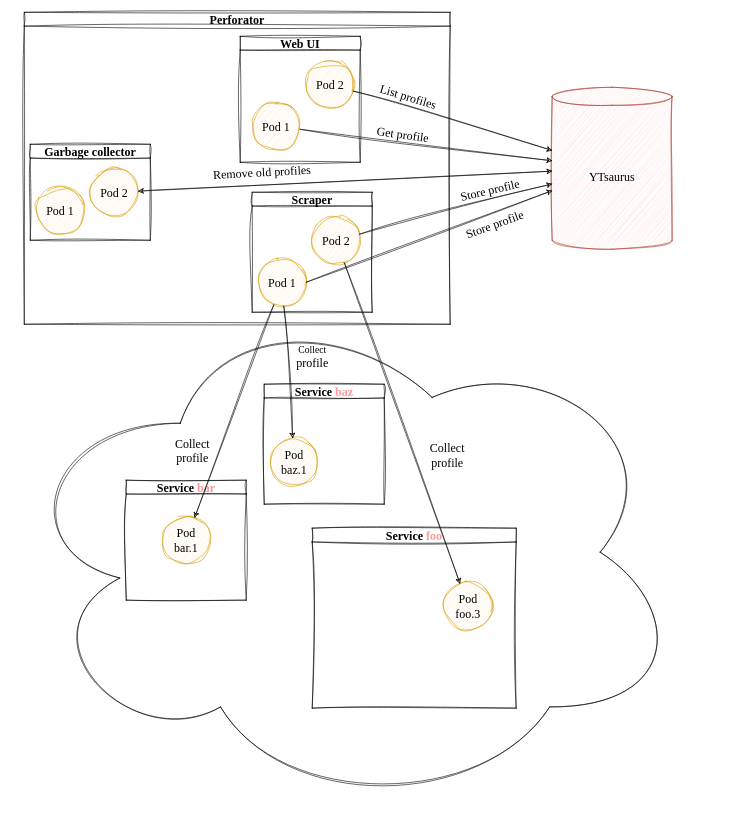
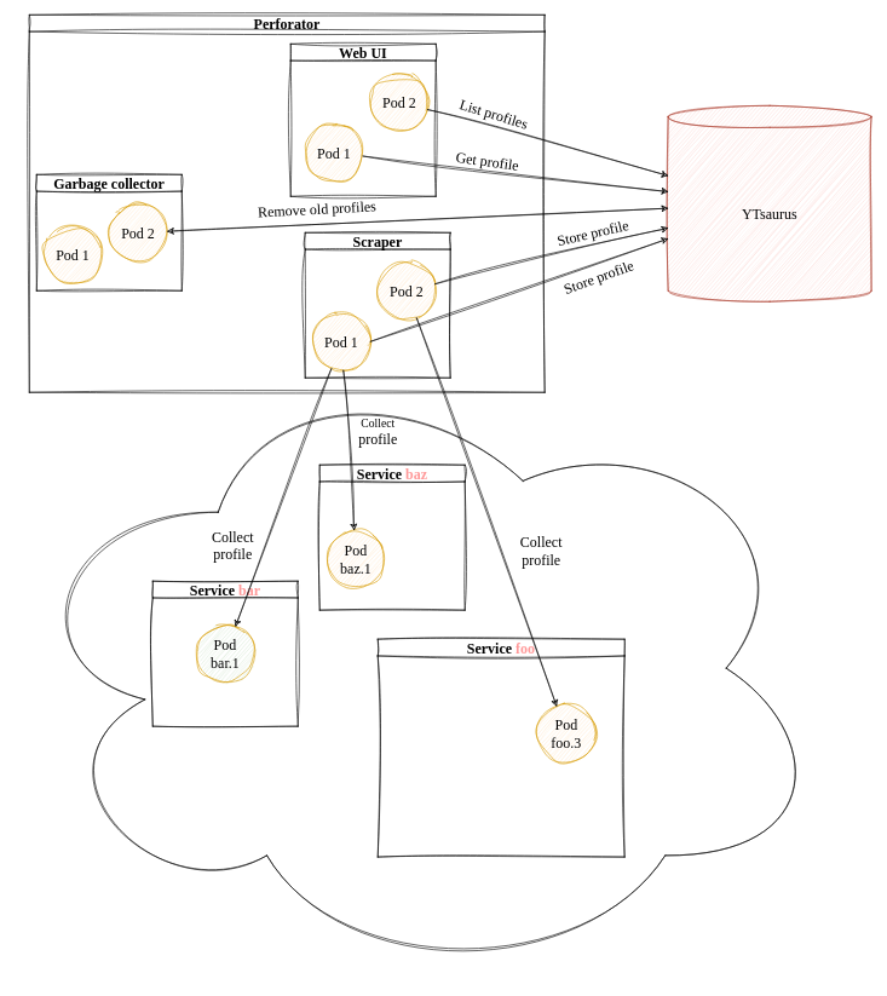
  <mxCell id="0" />
  <mxCell id="1" parent="0" />
  <mxCell id="2" value="" style="ellipse;shape=cloud;whiteSpace=wrap;html=1;sketch=1;hachureGap=4;jiggle=2;curveFitting=1;fontFamily=Architects Daughter;fontSource=https%3A%2F%2Ffonts.googleapis.com%2Fcss%3Ffamily%3DArchitects%2BDaughter;fontSize=20;fillColor=none;" vertex="1" parent="1"><mxGeometry x="20" y="490" width="1120" height="860" as="geometry" /></mxCell>
- <mxCell id="3" value="YTsaurus" style="shape=cylinder3;whiteSpace=wrap;html=1;boundedLbl=1;backgroundOutline=1;size=15;sketch=1;hachureGap=4;jiggle=2;curveFitting=1;fontFamily=Architects Daughter;fontSource=https%3A%2F%2Ffonts.googleapis.com%2Fcss%3Ffamily%3DArchitects%2BDaughter;fontSize=20;fillColor=#fad9d5;strokeColor=#ae4132;" vertex="1" parent="1"><mxGeometry x="920" y="145" width="200" height="270" as="geometry" /></mxCell>
+ <mxCell id="3" value="YTsaurus" style="shape=cylinder3;whiteSpace=wrap;html=1;boundedLbl=1;backgroundOutline=1;size=15;sketch=1;hachureGap=4;jiggle=2;curveFitting=1;fontFamily=Architects Daughter;fontSource=https%3A%2F%2Ffonts.googleapis.com%2Fcss%3Ffamily%3DArchitects%2BDaughter;fontSize=20;fillColor=#fad9d5;strokeColor=#ae4132;" vertex="1" parent="1"><mxGeometry x="920" y="145" width="280" height="270" as="geometry" /></mxCell>
  <mxCell id="4" value="Perforator" style="swimlane;whiteSpace=wrap;html=1;sketch=1;hachureGap=4;jiggle=2;curveFitting=1;fontFamily=Architects Daughter;fontSource=https%3A%2F%2Ffonts.googleapis.com%2Fcss%3Ffamily%3DArchitects%2BDaughter;fontSize=20;" vertex="1" parent="1"><mxGeometry x="40" y="20" width="710" height="520" as="geometry" /></mxCell>
  <mxCell id="5" value="Scraper" style="swimlane;whiteSpace=wrap;html=1;sketch=1;hachureGap=4;jiggle=2;curveFitting=1;fontFamily=Architects Daughter;fontSource=https%3A%2F%2Ffonts.googleapis.com%2Fcss%3Ffamily%3DArchitects%2BDaughter;fontSize=20;" vertex="1" parent="4"><mxGeometry x="380" y="300" width="200" height="200" as="geometry" /></mxCell>
  <mxCell id="6" value="Pod 1" style="ellipse;whiteSpace=wrap;html=1;aspect=fixed;sketch=1;hachureGap=4;jiggle=2;curveFitting=1;fontFamily=Architects Daughter;fontSource=https%3A%2F%2Ffonts.googleapis.com%2Fcss%3Ffamily%3DArchitects%2BDaughter;fontSize=20;fillColor=#ffe6cc;strokeColor=#d79b00;" vertex="1" parent="5"><mxGeometry x="10" y="110" width="80" height="80" as="geometry" /></mxCell>
  <mxCell id="7" value="Pod 2" style="ellipse;whiteSpace=wrap;html=1;aspect=fixed;sketch=1;hachureGap=4;jiggle=2;curveFitting=1;fontFamily=Architects Daughter;fontSource=https%3A%2F%2Ffonts.googleapis.com%2Fcss%3Ffamily%3DArchitects%2BDaughter;fontSize=20;fillColor=#ffe6cc;strokeColor=#d79b00;" vertex="1" parent="5"><mxGeometry x="100" y="40" width="80" height="80" as="geometry" /></mxCell>
  <mxCell id="8" value="Garbage collector" style="swimlane;whiteSpace=wrap;html=1;sketch=1;hachureGap=4;jiggle=2;curveFitting=1;fontFamily=Architects Daughter;fontSource=https%3A%2F%2Ffonts.googleapis.com%2Fcss%3Ffamily%3DArchitects%2BDaughter;fontSize=20;" vertex="1" parent="4"><mxGeometry x="10" y="220" width="200" height="160" as="geometry" /></mxCell>
  <mxCell id="9" value="Pod 1" style="ellipse;whiteSpace=wrap;html=1;aspect=fixed;sketch=1;hachureGap=4;jiggle=2;curveFitting=1;fontFamily=Architects Daughter;fontSource=https%3A%2F%2Ffonts.googleapis.com%2Fcss%3Ffamily%3DArchitects%2BDaughter;fontSize=20;fillColor=#ffe6cc;strokeColor=#d79b00;" vertex="1" parent="8"><mxGeometry x="10" y="70" width="80" height="80" as="geometry" /></mxCell>
  <mxCell id="10" value="Pod 2" style="ellipse;whiteSpace=wrap;html=1;aspect=fixed;sketch=1;hachureGap=4;jiggle=2;curveFitting=1;fontFamily=Architects Daughter;fontSource=https%3A%2F%2Ffonts.googleapis.com%2Fcss%3Ffamily%3DArchitects%2BDaughter;fontSize=20;fillColor=#ffe6cc;strokeColor=#d79b00;" vertex="1" parent="8"><mxGeometry x="100" y="40" width="80" height="80" as="geometry" /></mxCell>
  <mxCell id="11" value="Web UI" style="swimlane;whiteSpace=wrap;html=1;sketch=1;hachureGap=4;jiggle=2;curveFitting=1;fontFamily=Architects Daughter;fontSource=https%3A%2F%2Ffonts.googleapis.com%2Fcss%3Ffamily%3DArchitects%2BDaughter;fontSize=20;" vertex="1" parent="4"><mxGeometry x="360" y="40" width="200" height="210" as="geometry" /></mxCell>
  <mxCell id="12" value="Pod 1" style="ellipse;whiteSpace=wrap;html=1;aspect=fixed;sketch=1;hachureGap=4;jiggle=2;curveFitting=1;fontFamily=Architects Daughter;fontSource=https%3A%2F%2Ffonts.googleapis.com%2Fcss%3Ffamily%3DArchitects%2BDaughter;fontSize=20;fillColor=#ffe6cc;strokeColor=#d79b00;" vertex="1" parent="11"><mxGeometry x="20" y="110" width="80" height="80" as="geometry" /></mxCell>
  <mxCell id="13" value="Pod 2" style="ellipse;whiteSpace=wrap;html=1;aspect=fixed;sketch=1;hachureGap=4;jiggle=2;curveFitting=1;fontFamily=Architects Daughter;fontSource=https%3A%2F%2Ffonts.googleapis.com%2Fcss%3Ffamily%3DArchitects%2BDaughter;fontSize=20;fillColor=#ffe6cc;strokeColor=#d79b00;" vertex="1" parent="11"><mxGeometry x="110" y="40" width="80" height="80" as="geometry" /></mxCell>
  <mxCell id="14" value="" style="endArrow=classic;startArrow=classic;html=1;rounded=0;sketch=1;hachureGap=4;jiggle=2;curveFitting=1;fontFamily=Architects Daughter;fontSource=https%3A%2F%2Ffonts.googleapis.com%2Fcss%3Ffamily%3DArchitects%2BDaughter;fontSize=16;curved=1;labelBackgroundColor=none;" edge="1" parent="1" source="10" target="3"><mxGeometry x="-0.051" y="22" width="50" height="50" relative="1" as="geometry"><mxPoint x="510" y="740" as="sourcePoint" /><mxPoint x="560" y="690" as="targetPoint" /><mxPoint as="offset" /></mxGeometry></mxCell>
  <mxCell id="15" value="Remove old profiles" style="edgeLabel;html=1;align=center;verticalAlign=middle;resizable=0;points=[];fontSize=20;fontFamily=Architects Daughter;rotation=-3;labelBackgroundColor=none;" vertex="1" connectable="0" parent="14"><mxGeometry x="0.22" relative="1" as="geometry"><mxPoint x="-215" y="-12" as="offset" /></mxGeometry></mxCell>
  <mxCell id="16" style="edgeStyle=none;rounded=0;sketch=1;hachureGap=4;jiggle=2;curveFitting=1;orthogonalLoop=1;jettySize=auto;html=1;exitX=1;exitY=0.5;exitDx=0;exitDy=0;fontFamily=Architects Daughter;fontSource=https%3A%2F%2Ffonts.googleapis.com%2Fcss%3Ffamily%3DArchitects%2BDaughter;fontSize=16;" edge="1" parent="1" source="6" target="3"><mxGeometry relative="1" as="geometry" /></mxCell>
  <mxCell id="17" value="Store profile" style="edgeLabel;html=1;align=center;verticalAlign=middle;resizable=0;points=[];fontSize=20;fontFamily=Architects Daughter;labelBackgroundColor=none;rotation=-20;" vertex="1" connectable="0" parent="16"><mxGeometry x="0.348" relative="1" as="geometry"><mxPoint x="37" y="6" as="offset" /></mxGeometry></mxCell>
  <mxCell id="18" value="" style="edgeStyle=none;orthogonalLoop=1;jettySize=auto;html=1;rounded=0;sketch=1;hachureGap=4;jiggle=2;curveFitting=1;fontFamily=Architects Daughter;fontSource=https%3A%2F%2Ffonts.googleapis.com%2Fcss%3Ffamily%3DArchitects%2BDaughter;fontSize=16;" edge="1" parent="1" source="7" target="3"><mxGeometry width="100" relative="1" as="geometry"><mxPoint x="950" y="590" as="sourcePoint" /><mxPoint x="1050" y="590" as="targetPoint" /><Array as="points" /></mxGeometry></mxCell>
  <mxCell id="19" value="Store profile" style="edgeLabel;html=1;align=center;verticalAlign=middle;resizable=0;points=[];fontSize=20;fontFamily=Architects Daughter;labelBackgroundColor=none;rotation=-13;" vertex="1" connectable="0" parent="18"><mxGeometry x="0.034" y="4" relative="1" as="geometry"><mxPoint x="51" y="-27" as="offset" /></mxGeometry></mxCell>
  <mxCell id="20" value="" style="endArrow=classic;html=1;rounded=0;sketch=1;hachureGap=4;jiggle=2;curveFitting=1;fontFamily=Architects Daughter;fontSource=https%3A%2F%2Ffonts.googleapis.com%2Fcss%3Ffamily%3DArchitects%2BDaughter;fontSize=16;" edge="1" parent="1" source="13" target="3"><mxGeometry width="50" height="50" relative="1" as="geometry"><mxPoint x="540" y="490" as="sourcePoint" /><mxPoint x="590" y="440" as="targetPoint" /></mxGeometry></mxCell>
  <mxCell id="21" value="List profiles" style="edgeLabel;html=1;align=center;verticalAlign=middle;resizable=0;points=[];fontSize=20;fontFamily=Architects Daughter;rotation=17;labelBackgroundColor=none;" vertex="1" connectable="0" parent="20"><mxGeometry x="-0.079" y="-1" relative="1" as="geometry"><mxPoint x="-61" y="-38" as="offset" /></mxGeometry></mxCell>
  <mxCell id="22" value="" style="endArrow=classic;html=1;rounded=0;sketch=1;hachureGap=4;jiggle=2;curveFitting=1;fontFamily=Architects Daughter;fontSource=https%3A%2F%2Ffonts.googleapis.com%2Fcss%3Ffamily%3DArchitects%2BDaughter;fontSize=16;" edge="1" parent="1" source="12" target="3"><mxGeometry width="50" height="50" relative="1" as="geometry"><mxPoint x="620" y="490" as="sourcePoint" /><mxPoint x="670" y="440" as="targetPoint" /></mxGeometry></mxCell>
  <mxCell id="23" value="Get profile" style="edgeLabel;html=1;align=center;verticalAlign=middle;resizable=0;points=[];fontSize=20;fontFamily=Architects Daughter;labelBackgroundColor=none;rotation=8;" vertex="1" connectable="0" parent="22"><mxGeometry x="0.021" y="1" relative="1" as="geometry"><mxPoint x="-44" y="-18" as="offset" /></mxGeometry></mxCell>
  <mxCell id="24" value="Service &lt;font color=&quot;#ff9999&quot;&gt;foo&lt;/font&gt;" style="swimlane;whiteSpace=wrap;html=1;sketch=1;hachureGap=4;jiggle=2;curveFitting=1;fontFamily=Architects Daughter;fontSource=https%3A%2F%2Ffonts.googleapis.com%2Fcss%3Ffamily%3DArchitects%2BDaughter;fontSize=20;swimlaneFillColor=none;" vertex="1" parent="1"><mxGeometry x="520" y="880" width="340" height="300" as="geometry" /></mxCell>
  <mxCell id="25" value="Pod&lt;br&gt;foo.3" style="ellipse;whiteSpace=wrap;html=1;aspect=fixed;sketch=1;hachureGap=4;jiggle=2;curveFitting=1;fontFamily=Architects Daughter;fontSource=https%3A%2F%2Ffonts.googleapis.com%2Fcss%3Ffamily%3DArchitects%2BDaughter;fontSize=20;fillColor=#ffe6cc;strokeColor=#d79b00;" vertex="1" parent="24"><mxGeometry x="220" y="90" width="80" height="80" as="geometry" /></mxCell>
  <mxCell id="26" value="Service &lt;font color=&quot;#ff9999&quot;&gt;bar&lt;/font&gt;" style="swimlane;whiteSpace=wrap;html=1;sketch=1;hachureGap=4;jiggle=2;curveFitting=1;fontFamily=Architects Daughter;fontSource=https%3A%2F%2Ffonts.googleapis.com%2Fcss%3Ffamily%3DArchitects%2BDaughter;fontSize=20;" vertex="1" parent="1"><mxGeometry x="210" y="800" width="200" height="200" as="geometry" /></mxCell>
- <mxCell id="27" value="Pod&lt;br&gt;bar.1" style="ellipse;whiteSpace=wrap;html=1;aspect=fixed;sketch=1;hachureGap=4;jiggle=2;curveFitting=1;fontFamily=Architects Daughter;fontSource=https%3A%2F%2Ffonts.googleapis.com%2Fcss%3Ffamily%3DArchitects%2BDaughter;fontSize=20;fillColor=#ffe6cc;strokeColor=#d79b00;" vertex="1" parent="26"><mxGeometry x="60" y="60" width="80" height="80" as="geometry" /></mxCell>
+ <mxCell id="27" value="Pod&lt;br&gt;bar.1" style="ellipse;whiteSpace=wrap;html=1;aspect=fixed;sketch=1;hachureGap=4;jiggle=2;curveFitting=1;fontFamily=Architects Daughter;fontSource=https%3A%2F%2Ffonts.googleapis.com%2Fcss%3Ffamily%3DArchitects%2BDaughter;fontSize=20;fillColor=#d5e8d4;strokeColor=#d79b00;" vertex="1" parent="26"><mxGeometry x="60" y="60" width="80" height="80" as="geometry" /></mxCell>
  <mxCell id="28" value="Service &lt;font color=&quot;#ff9999&quot;&gt;baz&lt;/font&gt;" style="swimlane;whiteSpace=wrap;html=1;sketch=1;hachureGap=4;jiggle=2;curveFitting=1;fontFamily=Architects Daughter;fontSource=https%3A%2F%2Ffonts.googleapis.com%2Fcss%3Ffamily%3DArchitects%2BDaughter;fontSize=20;" vertex="1" parent="1"><mxGeometry x="440" y="640" width="200" height="200" as="geometry" /></mxCell>
  <mxCell id="29" value="Pod&lt;br&gt;baz.1" style="ellipse;whiteSpace=wrap;html=1;aspect=fixed;sketch=1;hachureGap=4;jiggle=2;curveFitting=1;fontFamily=Architects Daughter;fontSource=https%3A%2F%2Ffonts.googleapis.com%2Fcss%3Ffamily%3DArchitects%2BDaughter;fontSize=20;fillColor=#ffe6cc;strokeColor=#d79b00;" vertex="1" parent="28"><mxGeometry x="10" y="90" width="80" height="80" as="geometry" /></mxCell>
  <mxCell id="30" value="" style="endArrow=classic;html=1;rounded=0;sketch=1;hachureGap=4;jiggle=2;curveFitting=1;fontFamily=Architects Daughter;fontSource=https%3A%2F%2Ffonts.googleapis.com%2Fcss%3Ffamily%3DArchitects%2BDaughter;fontSize=16;" edge="1" parent="1" source="6" target="27"><mxGeometry width="50" height="50" relative="1" as="geometry"><mxPoint x="510" y="740" as="sourcePoint" /><mxPoint x="560" y="690" as="targetPoint" /></mxGeometry></mxCell>
  <mxCell id="31" value="Collect&lt;br style=&quot;border-color: var(--border-color);&quot;&gt;&lt;span style=&quot;&quot;&gt;profile&lt;/span&gt;" style="edgeLabel;html=1;align=center;verticalAlign=middle;resizable=0;points=[];fontSize=20;fontFamily=Architects Daughter;labelBackgroundColor=none;" vertex="1" connectable="0" parent="30"><mxGeometry x="-0.1" y="1" relative="1" as="geometry"><mxPoint x="-78" y="83" as="offset" /></mxGeometry></mxCell>
  <mxCell id="32" value="" style="edgeStyle=none;orthogonalLoop=1;jettySize=auto;html=1;rounded=0;sketch=1;hachureGap=4;jiggle=2;curveFitting=1;fontFamily=Architects Daughter;fontSource=https%3A%2F%2Ffonts.googleapis.com%2Fcss%3Ffamily%3DArchitects%2BDaughter;fontSize=16;" edge="1" parent="1" source="7" target="25"><mxGeometry width="100" relative="1" as="geometry"><mxPoint x="670" y="590" as="sourcePoint" /><mxPoint x="770" y="590" as="targetPoint" /><Array as="points" /></mxGeometry></mxCell>
  <mxCell id="33" value="Collect&lt;br style=&quot;border-color: var(--border-color);&quot;&gt;profile" style="edgeLabel;html=1;align=center;verticalAlign=middle;resizable=0;points=[];fontSize=20;fontFamily=Architects Daughter;labelBackgroundColor=none;" vertex="1" connectable="0" parent="32"><mxGeometry x="-0.21" y="8" relative="1" as="geometry"><mxPoint x="87" y="111" as="offset" /></mxGeometry></mxCell>
  <mxCell id="34" value="Collect&lt;br style=&quot;border-color: var(--border-color); font-size: 20px;&quot;&gt;&lt;span style=&quot;font-size: 20px;&quot;&gt;profile&lt;/span&gt;" style="edgeStyle=none;orthogonalLoop=1;jettySize=auto;html=1;rounded=0;sketch=1;hachureGap=4;jiggle=2;curveFitting=1;fontFamily=Architects Daughter;fontSource=https%3A%2F%2Ffonts.googleapis.com%2Fcss%3Ffamily%3DArchitects%2BDaughter;fontSize=16;labelBackgroundColor=none;" edge="1" parent="1" source="6" target="29"><mxGeometry x="-0.211" y="42" width="100" relative="1" as="geometry"><mxPoint x="480" y="550" as="sourcePoint" /><mxPoint x="580" y="550" as="targetPoint" /><Array as="points" /><mxPoint as="offset" /></mxGeometry></mxCell>
